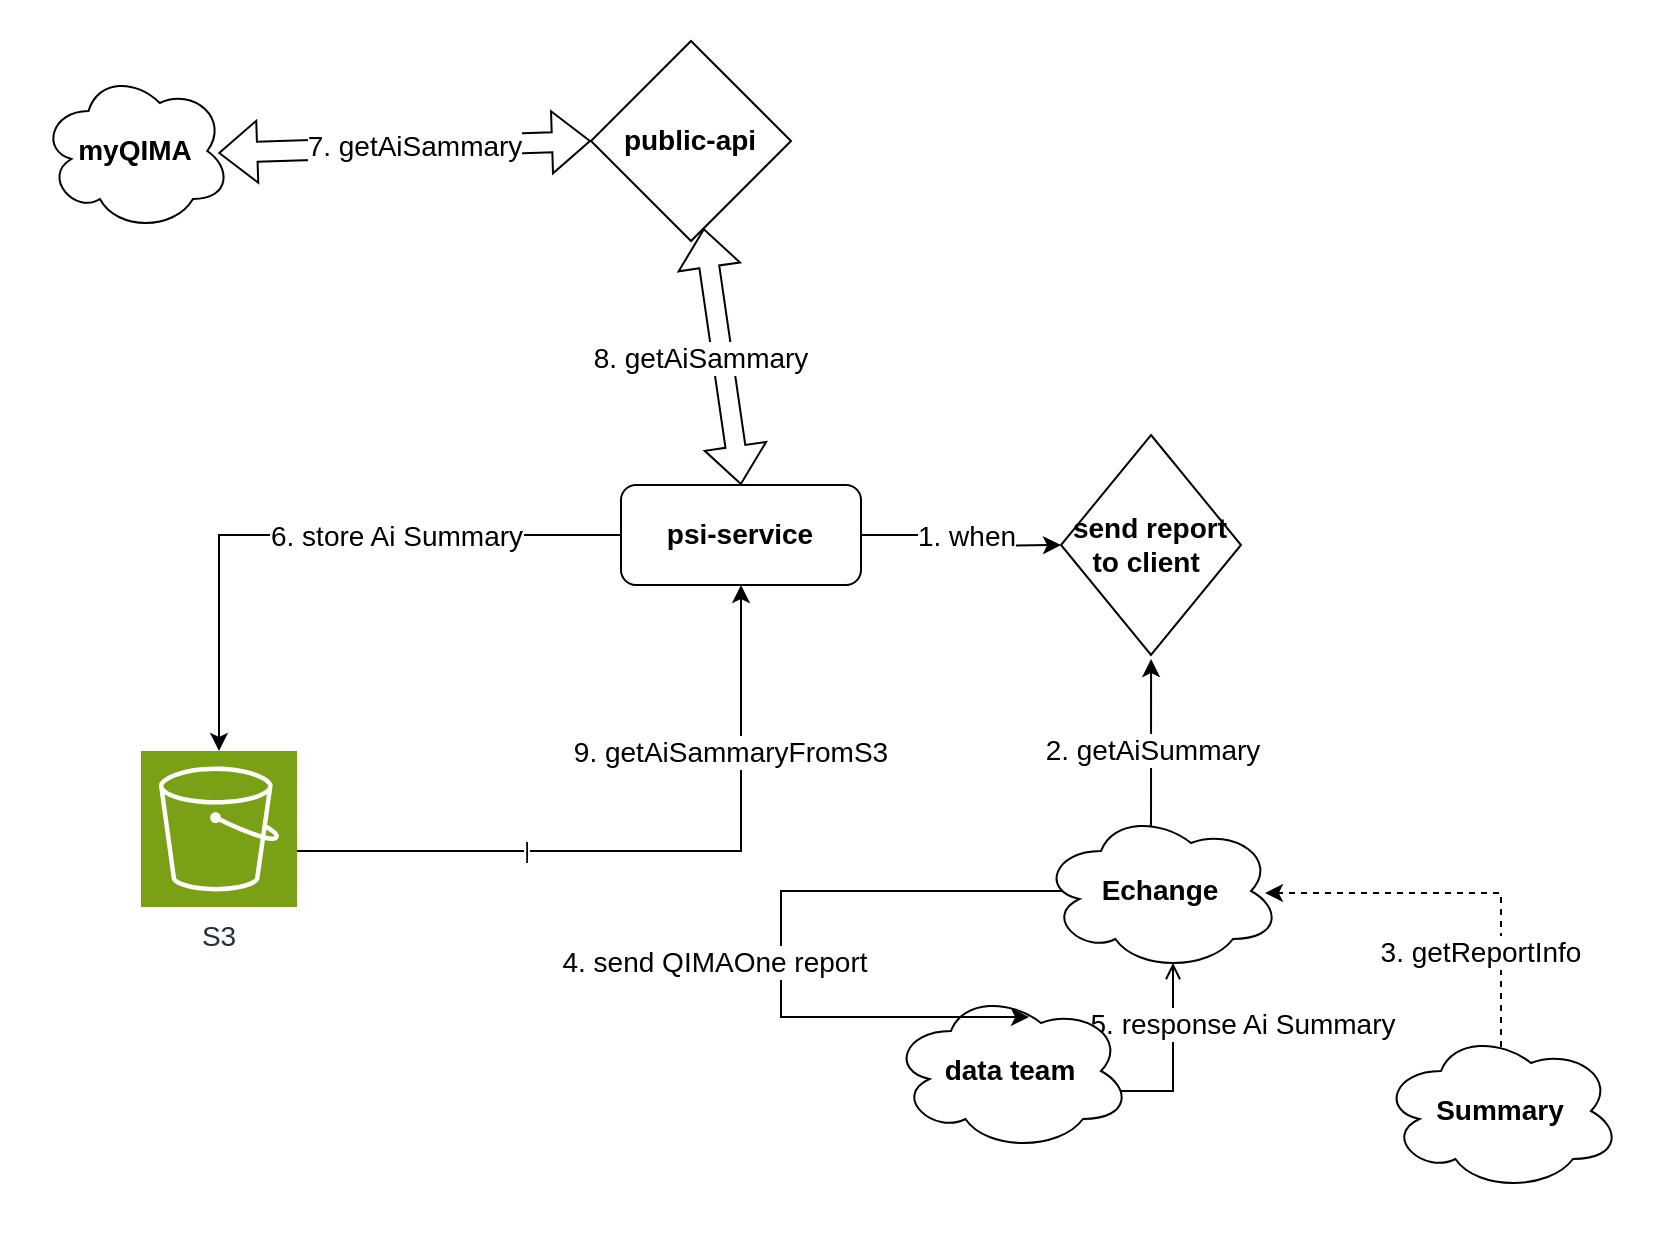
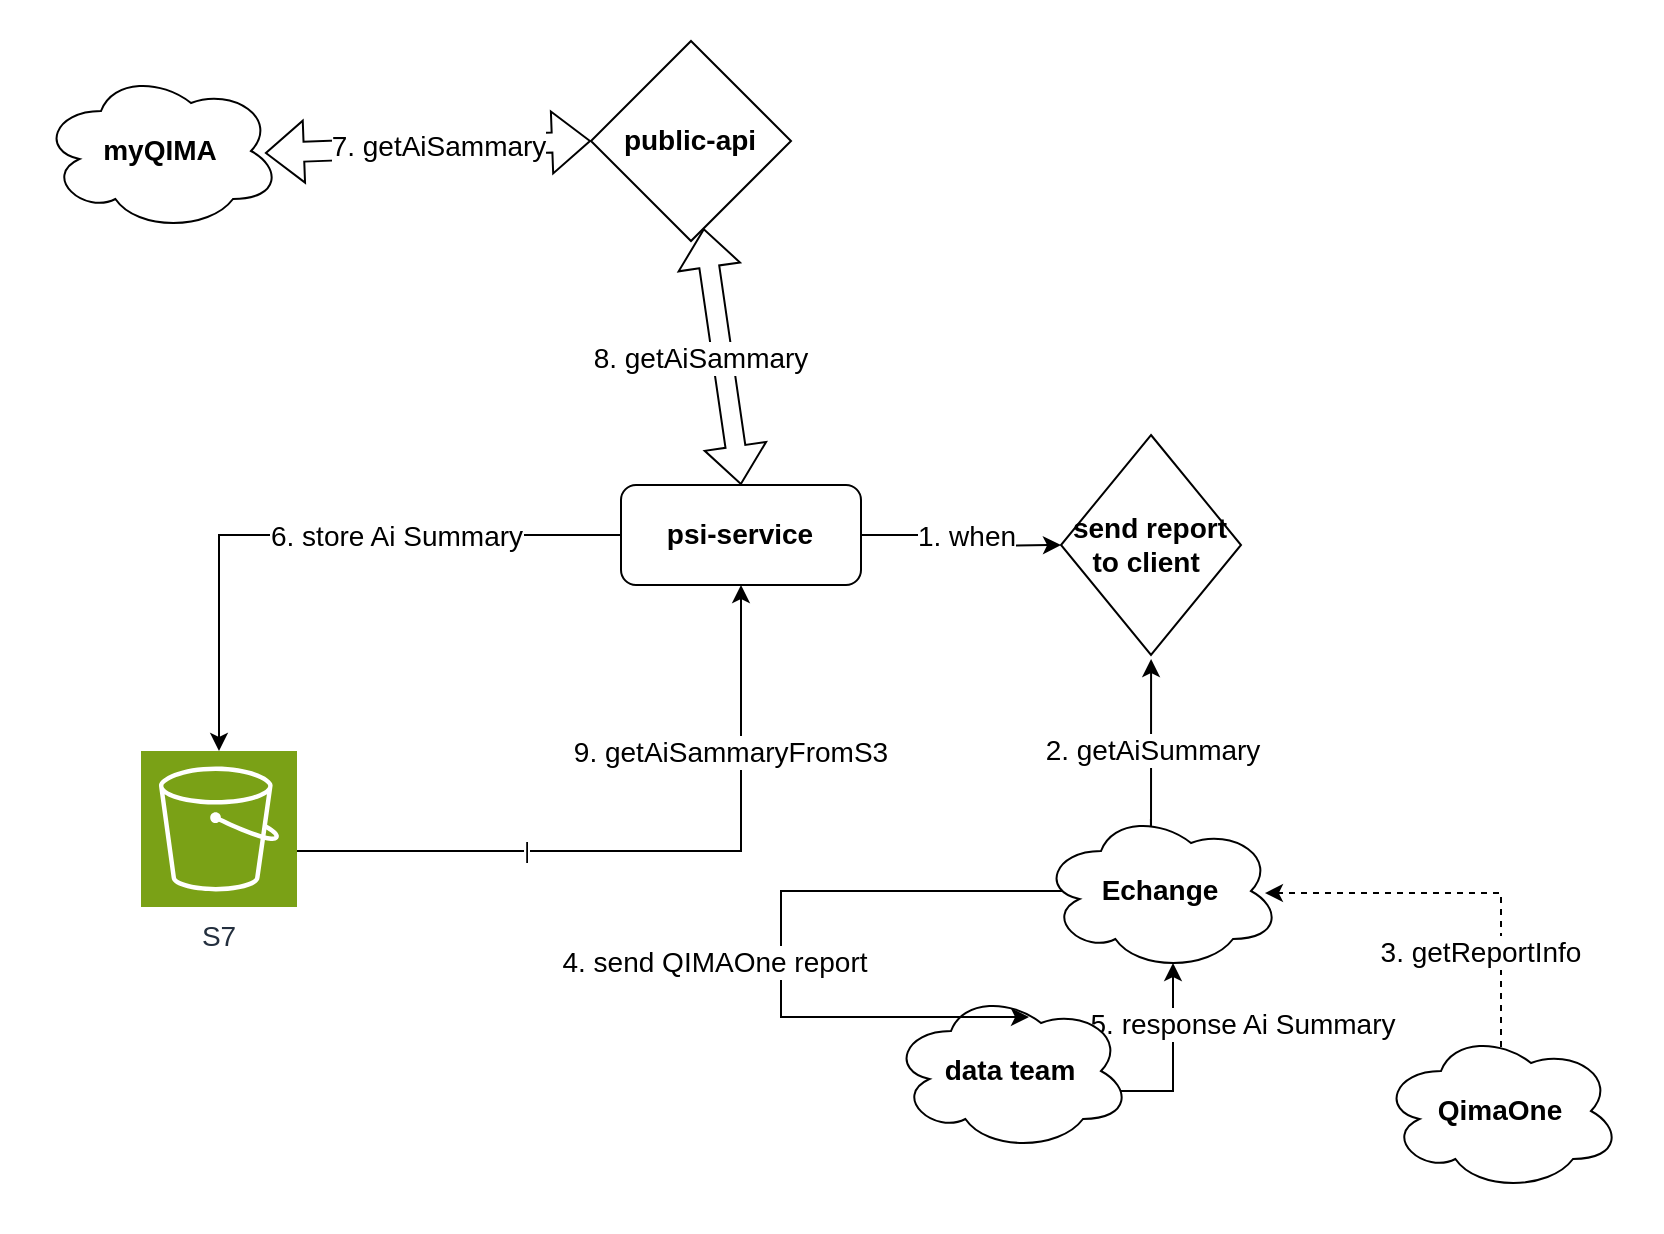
  <mxCell id="0" />
  <mxCell id="1" parent="0" />
- <mxCell id="2" value="myQIMA" style="ellipse;shape=cloud;whiteSpace=wrap;html=1;fontSize=14;fontStyle=1" parent="1" vertex="1"><mxGeometry x="20" y="35" width="95" height="80" as="geometry" /></mxCell>
+ <mxCell id="2" value="myQIMA" style="ellipse;shape=cloud;whiteSpace=wrap;html=1;fontSize=14;fontStyle=1" parent="1" vertex="1"><mxGeometry x="20" y="35" width="120" height="80" as="geometry" /></mxCell>
  <mxCell id="3" value="public-api" style="rhombus;whiteSpace=wrap;html=1;fontSize=14;fontStyle=1" parent="1" vertex="1"><mxGeometry x="295" y="20" width="100" height="100" as="geometry" /></mxCell>
  <mxCell id="4" value="" style="edgeStyle=orthogonalEdgeStyle;rounded=0;orthogonalLoop=1;jettySize=auto;html=1;" parent="1" source="6" edge="1"><mxGeometry relative="1" as="geometry"><mxPoint x="530" y="272" as="targetPoint" /></mxGeometry></mxCell>
  <mxCell id="5" value="1. when" style="edgeLabel;html=1;align=center;verticalAlign=middle;resizable=0;points=[];fontSize=14;" parent="4" vertex="1" connectable="0"><mxGeometry x="-0.28" relative="1" as="geometry"><mxPoint x="14" as="offset" /></mxGeometry></mxCell>
  <mxCell id="6" value="psi-service" style="rounded=1;whiteSpace=wrap;html=1;fontStyle=1;fontSize=14;" parent="1" vertex="1"><mxGeometry x="310" y="242" width="120" height="50" as="geometry" /></mxCell>
  <mxCell id="7" value="" style="shape=flexArrow;endArrow=classic;startArrow=classic;html=1;rounded=0;entryX=0.5;entryY=0;entryDx=0;entryDy=0;" parent="1" source="3" target="6" edge="1"><mxGeometry width="100" height="100" relative="1" as="geometry"><mxPoint x="360" y="124" as="sourcePoint" /><mxPoint x="518" y="120" as="targetPoint" /></mxGeometry></mxCell>
  <mxCell id="8" value="&lt;span style=&quot;font-size: 14px;&quot;&gt;8. getAiSammary&lt;/span&gt;" style="edgeLabel;html=1;align=center;verticalAlign=middle;resizable=0;points=[];" parent="7" vertex="1" connectable="0"><mxGeometry x="-0.114" y="-1" relative="1" as="geometry"><mxPoint x="-9" y="8" as="offset" /></mxGeometry></mxCell>
  <mxCell id="9" value="" style="shape=flexArrow;endArrow=classic;startArrow=classic;html=1;rounded=0;entryX=0;entryY=0.5;entryDx=0;entryDy=0;exitX=0.933;exitY=0.513;exitDx=0;exitDy=0;exitPerimeter=0;" parent="1" source="2" target="3" edge="1"><mxGeometry width="100" height="100" relative="1" as="geometry"><mxPoint x="100" y="75.5" as="sourcePoint" /><mxPoint x="244" y="75.5" as="targetPoint" /></mxGeometry></mxCell>
  <mxCell id="10" value="7. getAiSammary" style="edgeLabel;html=1;align=center;verticalAlign=middle;resizable=0;points=[];fontSize=14;" parent="9" vertex="1" connectable="0"><mxGeometry x="-0.114" y="-1" relative="1" as="geometry"><mxPoint x="15" y="-2" as="offset" /></mxGeometry></mxCell>
- <mxCell id="11" style="edgeStyle=orthogonalEdgeStyle;rounded=0;orthogonalLoop=1;jettySize=auto;html=1;exitX=0.875;exitY=0.5;exitDx=0;exitDy=0;exitPerimeter=0;entryX=0.55;entryY=0.95;entryDx=0;entryDy=0;entryPerimeter=0;endArrow=open;" parent="1" source="13" edge="1" target="27"><mxGeometry relative="1" as="geometry"><mxPoint x="500" y="535" as="targetPoint" /><Array as="points"><mxPoint x="586" y="545" /></Array><mxPoint x="588" y="733" as="sourcePoint" /></mxGeometry></mxCell>
+ <mxCell id="11" style="edgeStyle=orthogonalEdgeStyle;rounded=0;orthogonalLoop=1;jettySize=auto;html=1;exitX=0.875;exitY=0.5;exitDx=0;exitDy=0;exitPerimeter=0;entryX=0.55;entryY=0.95;entryDx=0;entryDy=0;entryPerimeter=0;" parent="1" source="13" edge="1" target="27"><mxGeometry relative="1" as="geometry"><mxPoint x="500" y="535" as="targetPoint" /><Array as="points"><mxPoint x="586" y="545" /></Array><mxPoint x="588" y="733" as="sourcePoint" /></mxGeometry></mxCell>
  <mxCell id="12" value="5. response Ai Summary" style="edgeLabel;html=1;align=center;verticalAlign=middle;resizable=0;points=[];fontSize=14;" parent="11" vertex="1" connectable="0"><mxGeometry x="0.051" y="-2" relative="1" as="geometry"><mxPoint x="32" y="-22" as="offset" /></mxGeometry></mxCell>
  <mxCell id="13" value="data team" style="ellipse;shape=cloud;whiteSpace=wrap;html=1;fontSize=14;rounded=1;fontStyle=1;" parent="1" vertex="1"><mxGeometry x="445" y="495" width="120" height="80" as="geometry" /></mxCell>
  <mxCell id="14" style="edgeStyle=orthogonalEdgeStyle;rounded=0;orthogonalLoop=1;jettySize=auto;html=1;exitX=0.458;exitY=0.05;exitDx=0;exitDy=0;exitPerimeter=0;entryX=0.5;entryY=1;entryDx=0;entryDy=0;" parent="1" source="27" edge="1"><mxGeometry relative="1" as="geometry"><Array as="points"><mxPoint x="575" y="439" /></Array><mxPoint x="420" y="480.04" as="sourcePoint" /><mxPoint x="575.04" y="329" as="targetPoint" /></mxGeometry></mxCell>
  <mxCell id="15" value="2. getAiSummary" style="edgeLabel;html=1;align=center;verticalAlign=middle;resizable=0;points=[];fontSize=14;" parent="14" vertex="1" connectable="0"><mxGeometry x="0.191" y="1" relative="1" as="geometry"><mxPoint x="1" y="-11" as="offset" /></mxGeometry></mxCell>
  <mxCell id="16" style="edgeStyle=orthogonalEdgeStyle;rounded=0;orthogonalLoop=1;jettySize=auto;html=1;entryX=0.933;entryY=0.513;entryDx=0;entryDy=0;entryPerimeter=0;exitX=0.5;exitY=0.1;exitDx=0;exitDy=0;exitPerimeter=0;dashed=1;" parent="1" source="18" edge="1" target="27"><mxGeometry relative="1" as="geometry"><mxPoint x="645" y="445" as="targetPoint" /><Array as="points"><mxPoint x="750" y="446" /></Array><mxPoint x="830" y="505" as="sourcePoint" /></mxGeometry></mxCell>
  <mxCell id="17" value="3. getReportInfo" style="edgeLabel;html=1;align=center;verticalAlign=middle;resizable=0;points=[];fontSize=14;" parent="16" vertex="1" connectable="0"><mxGeometry x="0.158" y="-3" relative="1" as="geometry"><mxPoint x="26" y="32" as="offset" /></mxGeometry></mxCell>
- <mxCell id="18" value="Summary" style="ellipse;shape=cloud;whiteSpace=wrap;html=1;fontSize=14;rounded=1;fontStyle=1;" parent="1" vertex="1"><mxGeometry x="690" y="515" width="120" height="80" as="geometry" /></mxCell>
+ <mxCell id="18" value="QimaOne" style="ellipse;shape=cloud;whiteSpace=wrap;html=1;fontSize=14;rounded=1;fontStyle=1;" parent="1" vertex="1"><mxGeometry x="690" y="515" width="120" height="80" as="geometry" /></mxCell>
  <mxCell id="19" value="|" style="edgeStyle=orthogonalEdgeStyle;rounded=0;orthogonalLoop=1;jettySize=auto;html=1;entryX=0.5;entryY=1;entryDx=0;entryDy=0;" parent="1" source="21" target="6" edge="1"><mxGeometry x="-0.351" relative="1" as="geometry"><mxPoint x="180" y="395" as="sourcePoint" /><mxPoint x="399.96" y="265" as="targetPoint" /><Array as="points"><mxPoint x="370" y="425" /></Array><mxPoint as="offset" /></mxGeometry></mxCell>
  <mxCell id="20" value="&lt;span style=&quot;font-size: 14px;&quot;&gt;9. getAiSammaryFromS3&lt;/span&gt;" style="edgeLabel;html=1;align=center;verticalAlign=middle;resizable=0;points=[];" parent="19" vertex="1" connectable="0"><mxGeometry x="-0.103" y="2" relative="1" as="geometry"><mxPoint x="57" y="-48" as="offset" /></mxGeometry></mxCell>
- <mxCell id="21" value="&lt;font style=&quot;font-size: 14px;&quot;&gt;S3&lt;/font&gt;" style="sketch=0;points=[[0,0,0],[0.25,0,0],[0.5,0,0],[0.75,0,0],[1,0,0],[0,1,0],[0.25,1,0],[0.5,1,0],[0.75,1,0],[1,1,0],[0,0.25,0],[0,0.5,0],[0,0.75,0],[1,0.25,0],[1,0.5,0],[1,0.75,0]];outlineConnect=0;fontColor=#232F3E;fillColor=#7AA116;strokeColor=#ffffff;dashed=0;verticalLabelPosition=bottom;verticalAlign=top;align=center;html=1;fontSize=12;fontStyle=0;aspect=fixed;shape=mxgraph.aws4.resourceIcon;resIcon=mxgraph.aws4.s3;" parent="1" vertex="1"><mxGeometry x="70" y="375" width="78" height="78" as="geometry" /></mxCell>
+ <mxCell id="21" value="&lt;font style=&quot;font-size: 14px;&quot;&gt;S7&lt;/font&gt;" style="sketch=0;points=[[0,0,0],[0.25,0,0],[0.5,0,0],[0.75,0,0],[1,0,0],[0,1,0],[0.25,1,0],[0.5,1,0],[0.75,1,0],[1,1,0],[0,0.25,0],[0,0.5,0],[0,0.75,0],[1,0.25,0],[1,0.5,0],[1,0.75,0]];outlineConnect=0;fontColor=#232F3E;fillColor=#7AA116;strokeColor=#ffffff;dashed=0;verticalLabelPosition=bottom;verticalAlign=top;align=center;html=1;fontSize=12;fontStyle=0;aspect=fixed;shape=mxgraph.aws4.resourceIcon;resIcon=mxgraph.aws4.s3;" parent="1" vertex="1"><mxGeometry x="70" y="375" width="78" height="78" as="geometry" /></mxCell>
  <mxCell id="22" style="edgeStyle=orthogonalEdgeStyle;rounded=0;orthogonalLoop=1;jettySize=auto;html=1;entryX=0.5;entryY=0;entryDx=0;entryDy=0;entryPerimeter=0;" parent="1" source="6" target="21" edge="1"><mxGeometry relative="1" as="geometry" /></mxCell>
  <mxCell id="23" value="6. store Ai Summary" style="edgeLabel;html=1;align=center;verticalAlign=middle;resizable=0;points=[];fontSize=14;" parent="22" vertex="1" connectable="0"><mxGeometry x="-0.058" y="-2" relative="1" as="geometry"><mxPoint x="33" y="2" as="offset" /></mxGeometry></mxCell>
  <mxCell id="24" value="&lt;span style=&quot;font-size: 14px; font-weight: 700;&quot;&gt;send report to client&amp;nbsp;&lt;/span&gt;" style="rhombus;whiteSpace=wrap;html=1;" parent="1" vertex="1"><mxGeometry x="530" y="217" width="90" height="110" as="geometry" /></mxCell>
  <mxCell id="25" style="edgeStyle=orthogonalEdgeStyle;rounded=0;orthogonalLoop=1;jettySize=auto;html=1;exitX=0.16;exitY=0.55;exitDx=0;exitDy=0;exitPerimeter=0;entryX=0.575;entryY=0.163;entryDx=0;entryDy=0;entryPerimeter=0;" parent="1" target="13" edge="1"><mxGeometry relative="1" as="geometry"><mxPoint x="539.2" y="439" as="sourcePoint" /><mxPoint x="389.96" y="505" as="targetPoint" /><Array as="points"><mxPoint x="539" y="445" /><mxPoint x="390" y="445" /></Array></mxGeometry></mxCell>
  <mxCell id="26" value="4. send QIMAOne report" style="edgeLabel;html=1;align=center;verticalAlign=middle;resizable=0;points=[];fontSize=14;" parent="25" vertex="1" connectable="0"><mxGeometry x="-0.083" y="-4" relative="1" as="geometry"><mxPoint x="-30" y="34" as="offset" /></mxGeometry></mxCell>
  <mxCell id="27" value="Echange" style="ellipse;shape=cloud;whiteSpace=wrap;html=1;fontSize=14;rounded=1;fontStyle=1;" parent="1" vertex="1"><mxGeometry x="520" y="405" width="120" height="80" as="geometry" /></mxCell>
